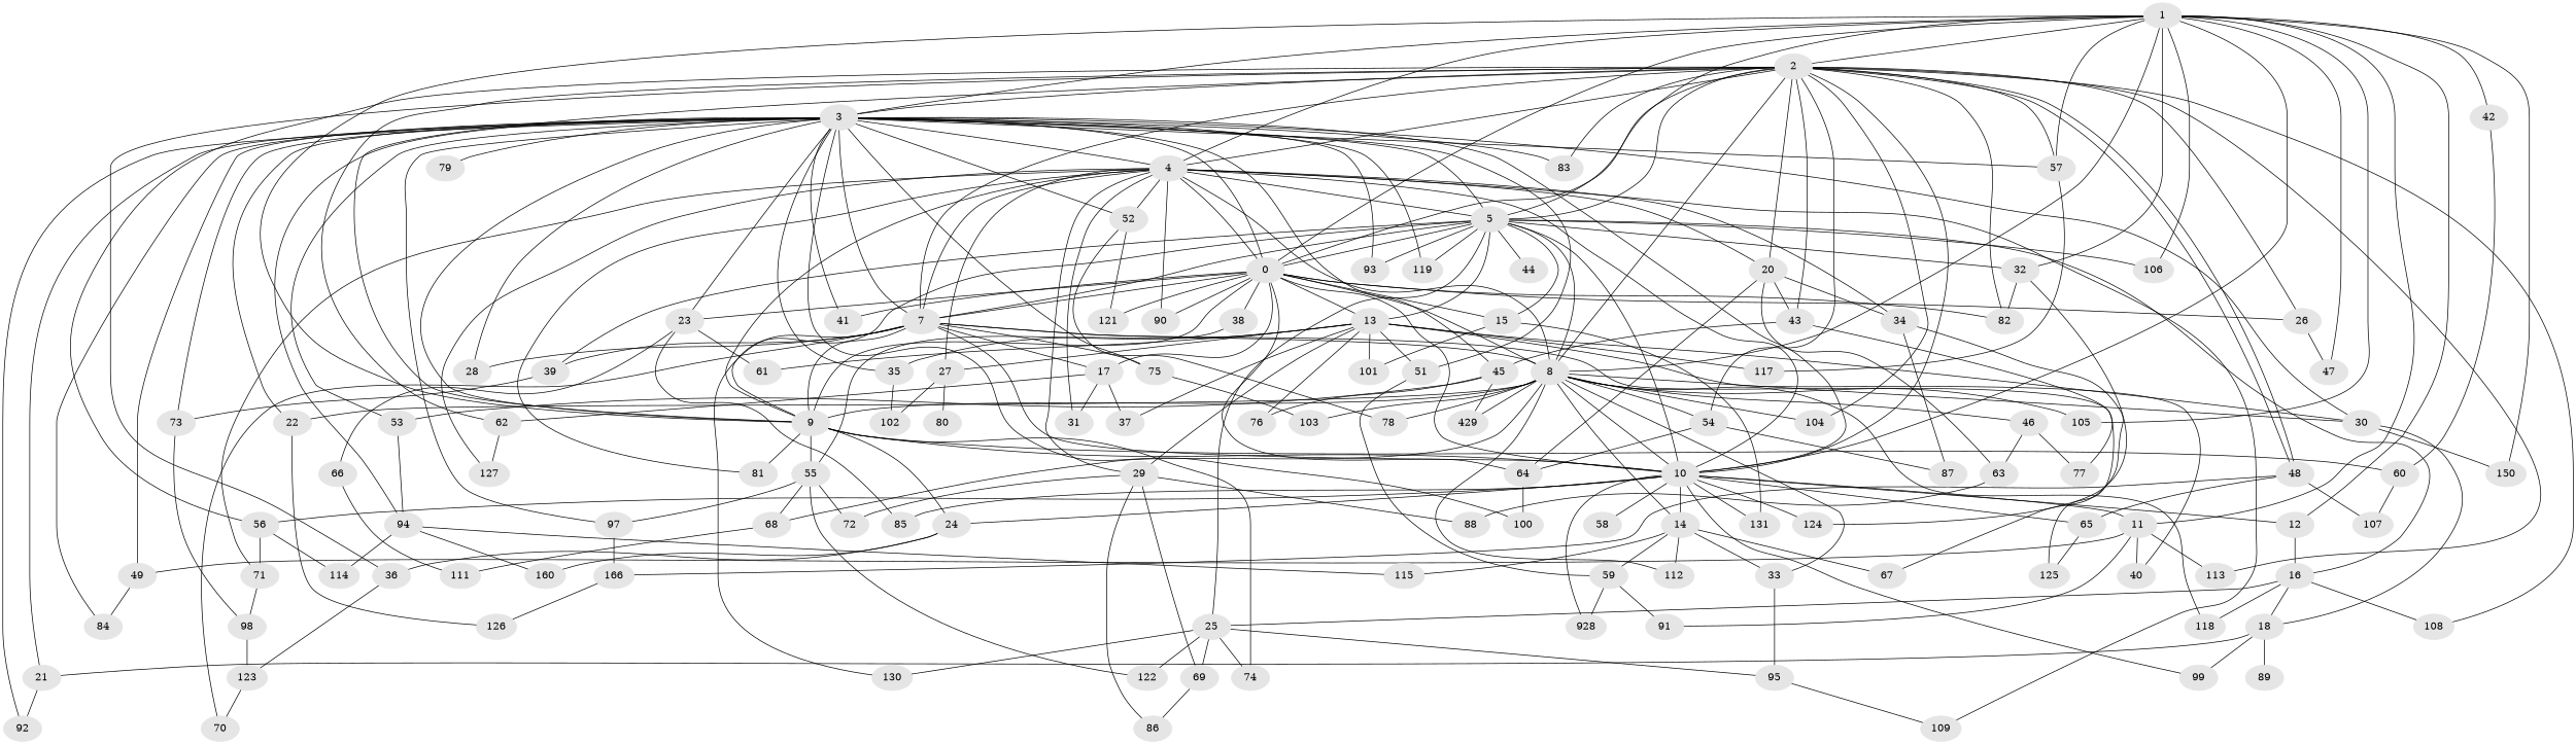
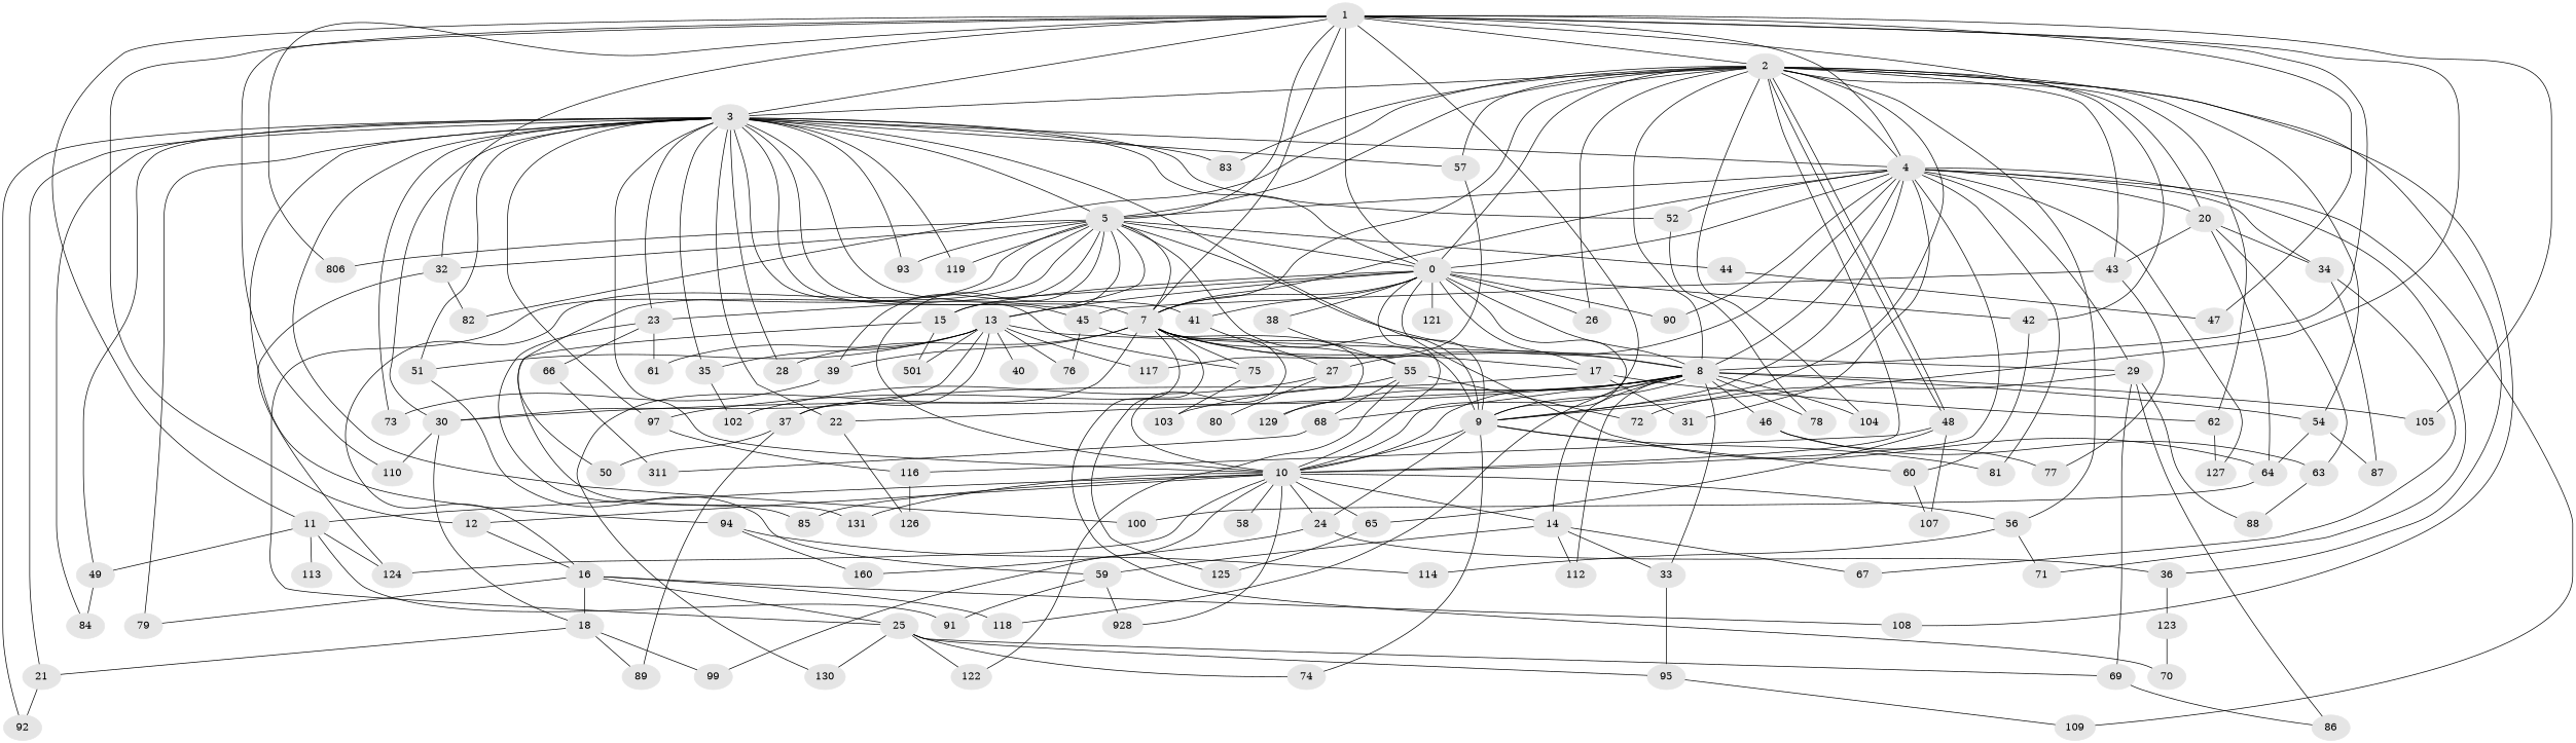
  graph {
    node [color=gray90 style=filled]
    1
    2
    3
    4
    5
    n6 [label=0]
    7
    8
    9
    10
    11
    12
    32
    42
    47
    105
-   106
-   110 [label=150]
+   106 [label=806]
+   110
    20
    26
    36
    43
    48
    54
    56
    57
    62
    82
    83
    104
    108
    113
    21
    22
    23
    28
    35
    41
    45
    49
    51
    52
-   53
    73
    75
    79
    84
    92
    93
    94
    97
    100
    119
    30
    27
    29
    31
    34
    71
    81
    90
    109
    127
    13
    15
    16
    25
    39
    44
+   50
    17
    38
    64
    121
    55
    70
    125
    130
    14
    33
    46
    68
    78
    103
    112
    118
-   129 [label=429]
+   129
    24
    60
    74
    58
    65
    85
    99
    124
    n96 [label=928]
    131
    40
    91
    63
    123
    77
    107
-   116 [label=166]
+   116
    87
    114
    117
    126
    61
    66
    102
    76
    59
-   98
-   115
    n116 [label=160]
    80
    69
    72
    86
    88
    67
    37
-   101
+   101 [label=501]
    18
    95
    122
    89
-   111
+   111 [label=311]
    1 -- 2
    1 -- 3
    1 -- 4
    1 -- 5
    1 -- n6
-   1 -- 57
+   1 -- 7
    1 -- 8
    1 -- 9
    1 -- 10
    1 -- 11
    1 -- 12
    1 -- 32
    1 -- 42
    1 -- 47
    1 -- 105
    1 -- 106
    1 -- 110
    2 -- 3
    2 -- 4
    2 -- 5
    2 -- n6
    2 -- 7
    2 -- 8
    2 -- 9
    2 -- 10
    2 -- 20
    2 -- 26
    2 -- 36
    2 -- 43
    2 -- 48
    2 -- 48
    2 -- 54
    2 -- 56
    2 -- 57
    2 -- 62
    2 -- 82
    2 -- 83
    2 -- 104
    2 -- 108
-   2 -- 113
    3 -- 4
    3 -- 5
    3 -- n6
    3 -- 7
    3 -- 9
    3 -- 10
    3 -- 57
    3 -- 83
    3 -- 21
    3 -- 22
    3 -- 23
    3 -- 28
    3 -- 35
    3 -- 41
    3 -- 45
    3 -- 49
    3 -- 51
    3 -- 52
-   3 -- 53
    3 -- 73
    3 -- 75
    3 -- 79
    3 -- 84
    3 -- 92
    3 -- 93
    3 -- 94
    3 -- 97
    3 -- 100
    3 -- 119
    3 -- 30
    4 -- 5
    4 -- n6
    4 -- 7
    4 -- 8
    4 -- 9
    4 -- 10
    4 -- 20
    4 -- 52
    4 -- 27
    4 -- 29
    4 -- 31
    4 -- 34
    4 -- 71
    4 -- 81
    4 -- 90
    4 -- 109
    4 -- 127
    5 -- n6
    5 -- 7
    5 -- 8
    5 -- 9
    5 -- 10
    5 -- 32
    5 -- 106
    5 -- 93
    5 -- 119
    5 -- 13
    5 -- 15
    5 -- 16
    5 -- 25
    5 -- 39
    5 -- 44
+   5 -- 50
    n6 -- 7
    n6 -- 8
    n6 -- 9
    n6 -- 10
-   n6 -- 82
+   n6 -- 42
    n6 -- 26
    n6 -- 23
    n6 -- 41
    n6 -- 90
    n6 -- 13
    n6 -- 15
    n6 -- 17
    n6 -- 38
    n6 -- 64
    n6 -- 121
    7 -- 8
    7 -- 9
    7 -- 10
    7 -- 28
    7 -- 75
    7 -- 39
    7 -- 17
-   9 -- 55
+   7 -- 55
    7 -- 70
    7 -- 125
    7 -- 130
    8 -- 9
    8 -- 10
    8 -- 105
    8 -- 54
    8 -- 104
    8 -- 22
    8 -- 30
    8 -- 14
    8 -- 33
    8 -- 46
    8 -- 68
    8 -- 78
    8 -- 103
    8 -- 112
    8 -- 118
    8 -- 129
    9 -- 10
    9 -- 81
    9 -- 24
    9 -- 60
    9 -- 74
    10 -- 11
    10 -- 12
    10 -- 56
    10 -- 14
    10 -- 24
    10 -- 58
    10 -- 65
    10 -- 85
    10 -- 99
    10 -- 124
    10 -- n96
    10 -- 131
    11 -- 113
    11 -- 49
-   11 -- 40
+   11 -- 124
    11 -- 91
    12 -- 16
    32 -- 82
    32 -- 124
    42 -- 60
    20 -- 43
    20 -- 34
    20 -- 64
    20 -- 63
    36 -- 123
    43 -- 45
    43 -- 77
    48 -- 65
    48 -- 107
    48 -- 116
    54 -- 64
    54 -- 87
    56 -- 71
    56 -- 114
    57 -- 117
    62 -- 127
    21 -- 92
    22 -- 126
    23 -- 85
    23 -- 61
    23 -- 66
    35 -- 102
-   45 -- 53
    45 -- 129
    45 -- 76
    49 -- 84
    51 -- 59
-   52 -- 121
    52 -- 78
-   53 -- 94
-   73 -- 98
    75 -- 103
    94 -- 114
-   94 -- 115
    94 -- n116
    97 -- 116
    30 -- 110
    30 -- 18
    27 -- 102
    27 -- 80
    29 -- 69
    29 -- 72
    29 -- 86
    29 -- 88
    34 -- 87
    34 -- 67
-   71 -- 98
    13 -- 35
    13 -- 51
    13 -- 30
-   13 -- 27
+   41 -- 27
    13 -- 29
    13 -- 40
    13 -- 117
    13 -- 61
    13 -- 76
    13 -- 37
    13 -- 101
    15 -- 131
    15 -- 101
    16 -- 108
+   16 -- 79
    16 -- 25
    16 -- 118
    16 -- 18
    25 -- 130
    25 -- 74
    25 -- 69
    25 -- 95
    25 -- 122
    39 -- 73
-   26 -- 47
+   44 -- 47
    17 -- 62
    17 -- 31
    17 -- 37
    38 -- 55
    64 -- 100
    55 -- 97
    55 -- 68
    55 -- 72
    55 -- 122
    14 -- 33
    14 -- 112
    14 -- 59
-   14 -- 115
    14 -- 67
    33 -- 95
    46 -- 63
    46 -- 77
    68 -- 111
    24 -- 36
    24 -- n116
    60 -- 107
    65 -- 125
    63 -- 88
    123 -- 70
    116 -- 126
    66 -- 111
    59 -- n96
    59 -- 91
-   98 -- 123
    69 -- 86
+   37 -- 50
+   37 -- 89
    18 -- 21
    18 -- 99
    18 -- 89
    95 -- 109
  }
